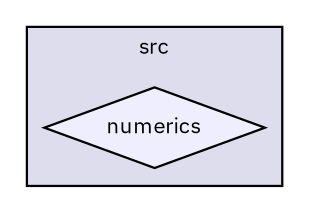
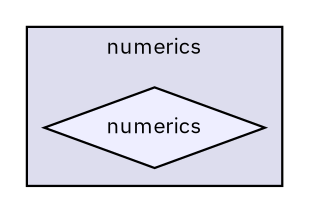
  digraph {
    compound=true
    fontname="IBM Plex Sans"
    n1 [fillcolor="#eeeeff" fontname="IBM Plex Sans" fontsize=10 label=numerics pencolor=black shape=diamond style=filled]
    subgraph cluster_1 {
      bgcolor="#ddddee"
      fontsize=10
-     label=src
+     label=numerics
      pencolor=black
      n1
    }
  }
